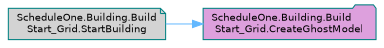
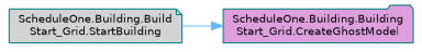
  digraph {
    rankdir=RL
    node [color=teal fontname=Helvetica fontsize=10 style=filled]
-   n1 [fillcolor=plum fontcolor=black height=0.2 label="ScheduleOne.Building.Build\lStart_Grid.CreateGhostModel" shape=folder width=0.4]
+   n1 [fillcolor=plum fontcolor=black height=0.2 label="ScheduleOne.Building.Building\lStart_Grid.CreateGhostModel" shape=folder width=0.4]
    n2 [fillcolor=lightgrey height=0.2 label="ScheduleOne.Building.Build\lStart_Grid.StartBuilding" shape=note width=0.4]
    n1 -> n2 [color=steelblue1 dir=back fontname=Helvetica fontsize=10 labelfontname=Helvetica labelfontsize=10 style=solid]
  }
